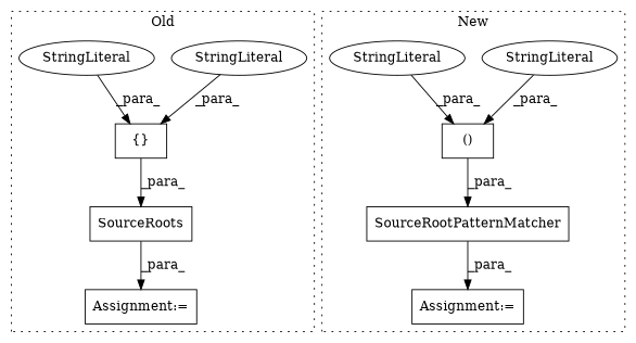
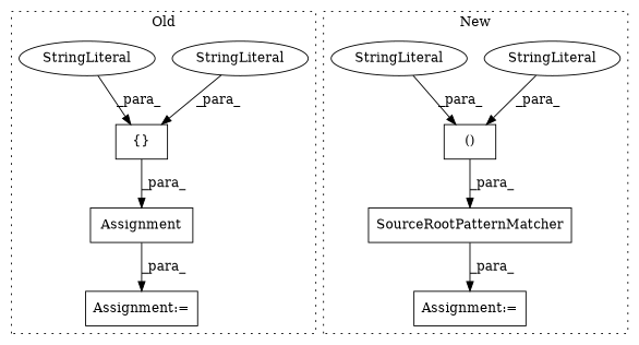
  digraph {
    node [a=45 l=1 shape=box]
    n1 [a=4 l="1,1" label="{}" s="786,823"]
-   n2 [a=32 l="12,1" label=SourceRoots s="762,824"]
+   n2 [a=32 l="12,1" label=Assignment s="762,824"]
    n3 [l=8 label=StringLiteral s=787 shape=ellipse]
    n4 [a=7 label="Assignment:=" s=761]
    n5 [l=12 label=StringLiteral s=796 shape=ellipse]
    n6 [a=32 l="30,2" label=SourceRootPatternMatcher s="641,731"]
    n7 [a=106 l=60 label="()" s=671]
    n8 [l=12 label=StringLiteral s=692 shape=ellipse]
    n9 [a=7 label="Assignment:=" s=640]
    n10 [l=14 label=StringLiteral s=717 shape=ellipse]
    subgraph cluster_1 {
      label=Old
      style=dotted
      n1
      n2
      n3
      n4
      n5
    }
    subgraph cluster_2 {
      label=New
      style=dotted
      n6
      n7
      n8
      n9
      n10
    }
    n1 -> n2 [label=_para_]
    n2 -> n4 [label=_para_]
    n3 -> n1 [label=_para_]
    n5 -> n1 [label=_para_]
    n6 -> n9 [label=_para_]
    n7 -> n6 [label=_para_]
    n8 -> n7 [label=_para_]
    n10 -> n7 [label=_para_]
  }
